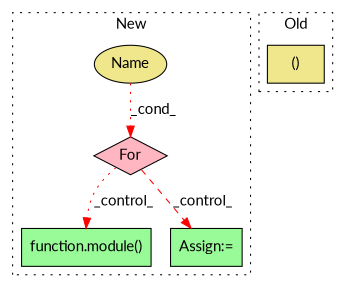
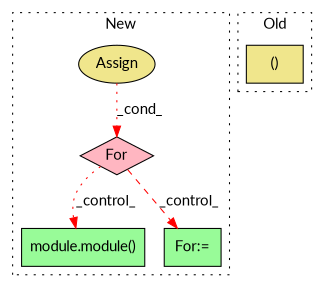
  digraph {
    fontname=Lato
    node [fillcolor=palegreen fontname=Lato shape=box style=filled]
    edge [color=red fontname=Lato style=dotted]
-   n1 [a=75 l="7,1" label="function.module()" s="4580,4596"]
-   n2 [a=87 fillcolor=khaki l=6 label=Name s=4525 shape=ellipse]
-   n3 [a=68 l=3 label="Assign:=" s=4577]
+   n1 [a=75 l="7,1" label="module.module()" s="4580,4596"]
+   n2 [a=87 fillcolor=khaki l=6 label=Assign s=4525 shape=ellipse]
+   n3 [a=68 l=3 label="For:=" s=4577]
    n4 [a=107 fillcolor=lightpink l="4,18" label=For s="4521,4548" shape=diamond]
    n5 [a=54 fillcolor=khaki l=9 label="()" s=3913]
    subgraph cluster_1 {
      label=New
      style=dotted
      n1
      n2
      n3
      n4
    }
    subgraph cluster_2 {
      label=Old
      style=dotted
      n5
    }
    n2 -> n4 [label=_cond_]
    n4 -> n1 [label=_control_]
    n4 -> n3 [label=_control_ style=dashed]
  }
